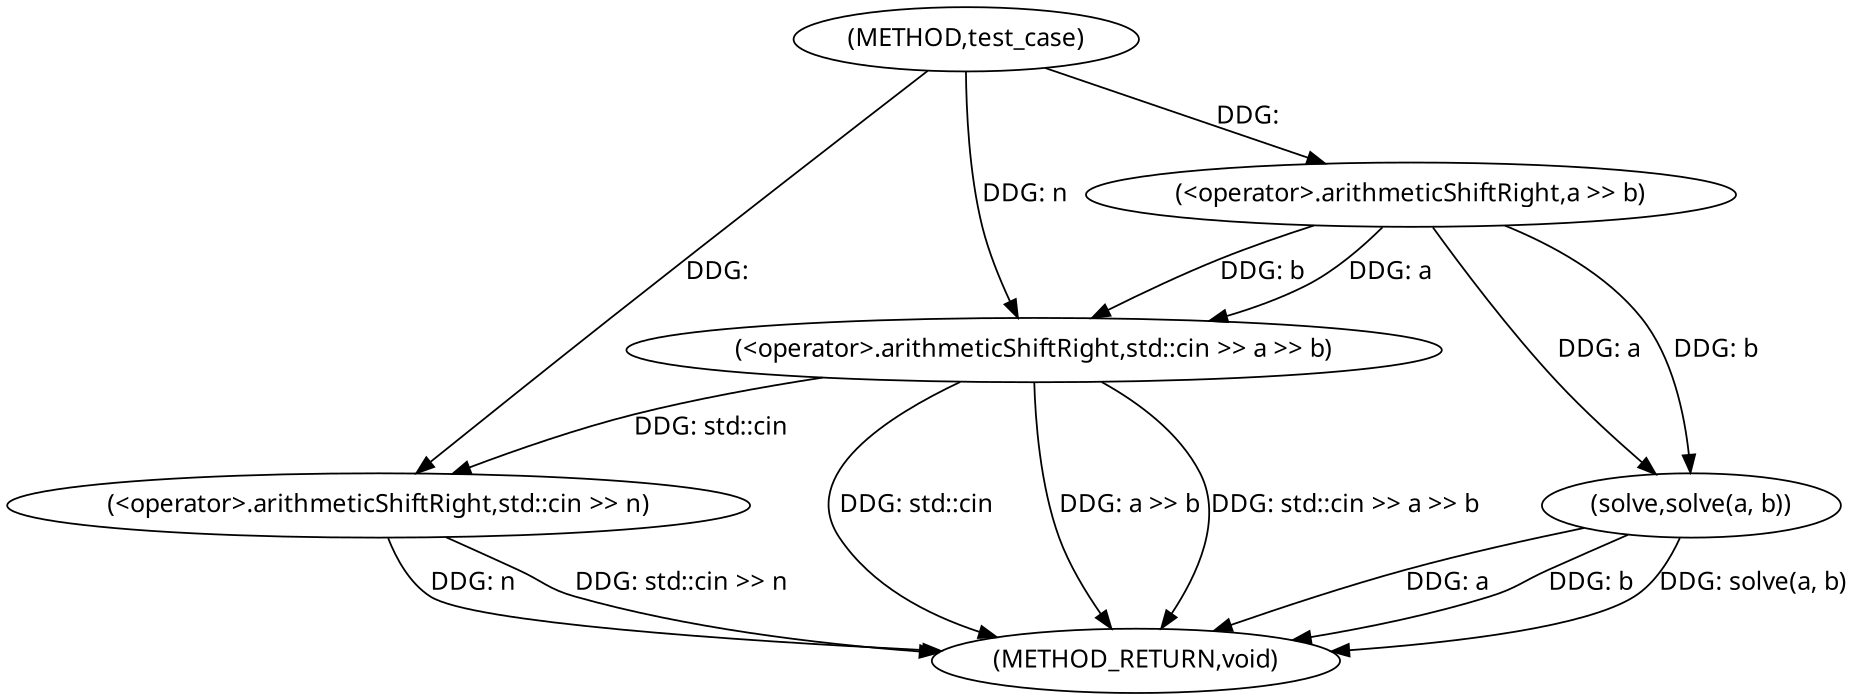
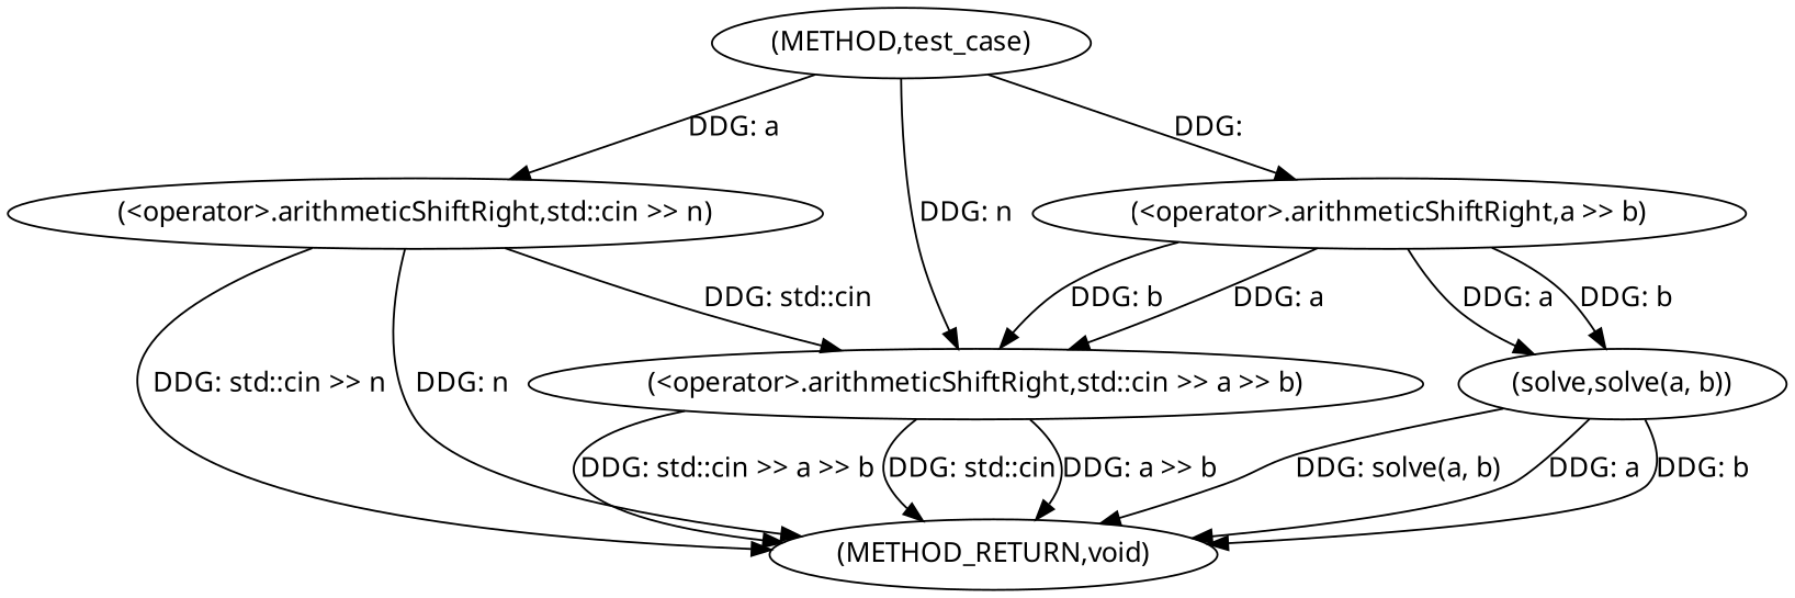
  digraph {
    fontname="Noto Sans"
    node [fontname="Noto Sans"]
    edge [fontname="Noto Sans"]
    n1 [label="(METHOD,test_case)"]
    n2 [label="(<operator>.arithmeticShiftRight,std::cin >> n)"]
    n3 [label="(<operator>.arithmeticShiftRight,std::cin >> a >> b)"]
    n4 [label="(<operator>.arithmeticShiftRight,a >> b)"]
    n5 [label="(METHOD_RETURN,void)"]
    n6 [label="(solve,solve(a, b))"]
-   n1 -> n2 [label="DDG: "]
+   n1 -> n2 [label="DDG: a"]
    n1 -> n3 [label="DDG: n"]
    n1 -> n4 [label="DDG: "]
-   n3 -> n2 [label="DDG: std::cin"]
+   n2 -> n3 [label="DDG: std::cin"]
    n2 -> n5 [label="DDG: n"]
    n2 -> n5 [label="DDG: std::cin >> n"]
    n3 -> n5 [label="DDG: std::cin"]
    n3 -> n5 [label="DDG: a >> b"]
    n3 -> n5 [label="DDG: std::cin >> a >> b"]
    n4 -> n3 [label="DDG: b"]
    n4 -> n3 [label="DDG: a"]
    n4 -> n6 [label="DDG: a"]
    n4 -> n6 [label="DDG: b"]
    n6 -> n5 [label="DDG: a"]
    n6 -> n5 [label="DDG: b"]
    n6 -> n5 [label="DDG: solve(a, b)"]
  }
